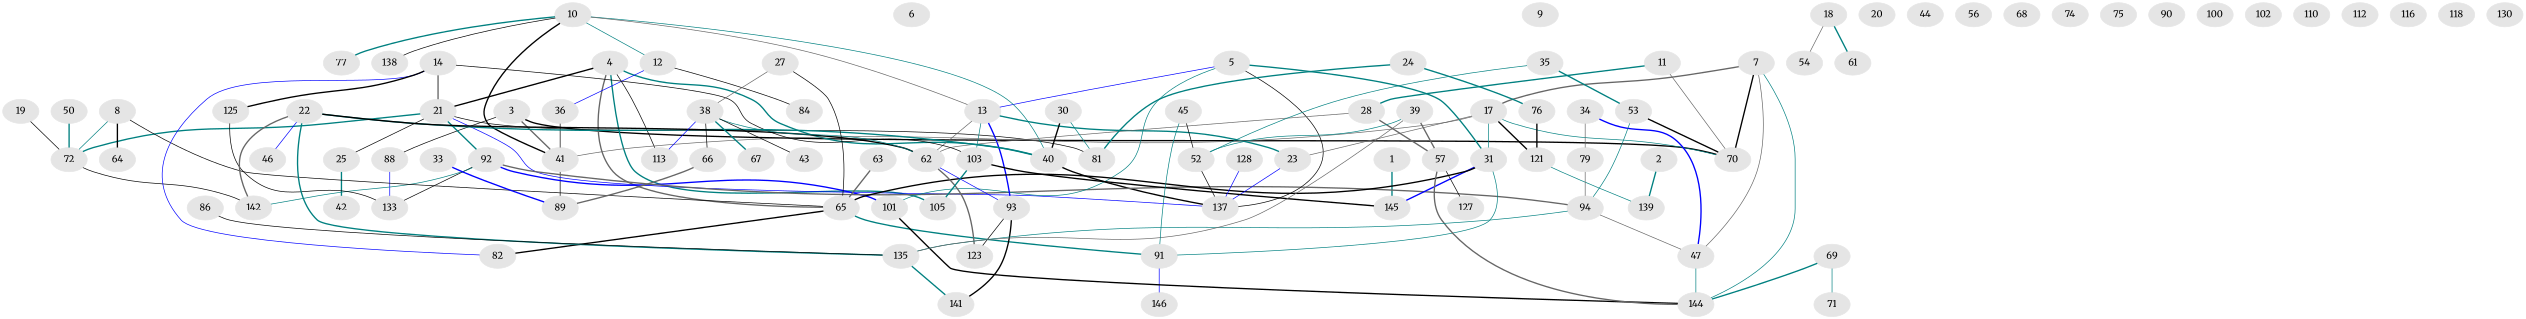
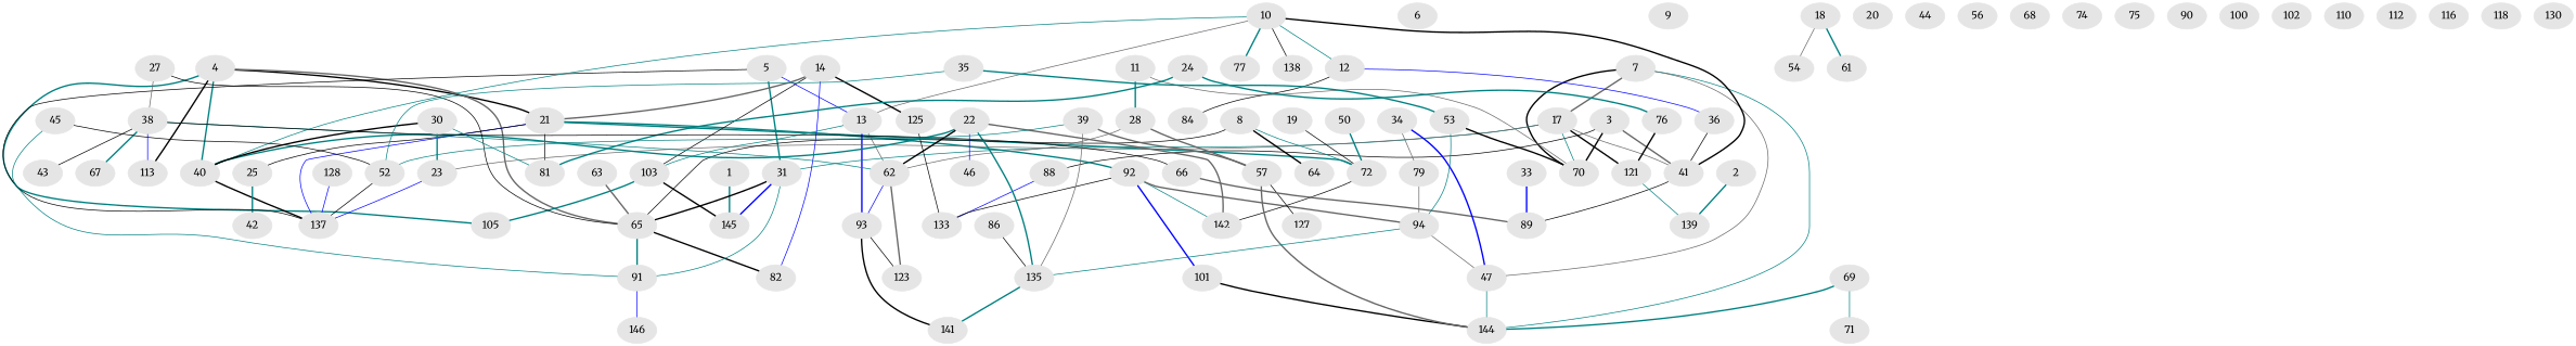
  graph {
    fontname=Merriweather
    node [color=gray90 fontname=Merriweather style=filled]
    edge [color=teal fontname=Merriweather style=solid]
    1 [super="+60"]
    145
    2 [super="+16"]
    139
    41 [super="+122"]
    89 [super="+131"]
    3
    70 [super="+134"]
    88 [super="+111"]
    133
    4 [super="+73"]
    21 [super="+95"]
    40 [super="+98"]
    65 [super="+106"]
    105
    113
    137
    72 [super="+83"]
    25 [super="+55"]
    81 [super="+115"]
    92 [super="+132"]
    82
    91 [super="+119"]
    5 [super="+37"]
    13 [super="+117"]
    31 [super="+58"]
    101
    23
    62 [super="+99"]
    93 [super="+97"]
    103
    144
    6 [super="+49"]
    7 [super="+85"]
    17 [super="+32"]
    47 [super="+104"]
    121
    8 [super="+15"]
    64
    142
    9
    10 [super="+114"]
    12
    77
    138
    36
    84
    11 [super="+59"]
    28
    57 [super="+136"]
    123
    141
    14 [super="+26"]
    125
    18 [super="+48"]
    54
    61 [super="+87"]
    19 [super="+29"]
    20
    42
    94
    22 [super="+96"]
    46
    135 [super="+140"]
    76 [super="+129"]
    24
    38 [super="+120"]
    43 [super="+108"]
    66
    67
    27
    127 [super="+143"]
    30
    146
    33
    34 [super="+51"]
    79 [super="+109"]
    52 [super="+126"]
    35
    53
    39 [super="+78"]
    44
    45 [super="+124"]
    50
    56
    63
    68 [super="+80"]
    69
    71
    74
    75
    86 [super="+107"]
    90
    100
    102
    110
    112
    116
    118
    128
    130
    1 -- 145 [style=bold]
    2 -- 139 [style=bold]
    41 -- 89 [color=black]
    3 -- 41 [color=gray40 style=bold]
    3 -- 70 [color=black style=bold]
    3 -- 88 [color=black]
    88 -- 133 [color=blue]
    4 -- 21 [color=black style=bold]
    4 -- 40 [style=bold]
    4 -- 65 [color=gray40 style=bold]
    4 -- 105 [style=bold]
-   4 -- 113 [color=black]
+   4 -- 113 [color=black style=bold]
    21 -- 137 [color=blue]
    21 -- 72 [style=bold]
    21 -- 25 [color=black]
    21 -- 81 [color=black]
    21 -- 92 [style=bold]
    40 -- 137 [color=black style=bold]
    65 -- 82 [color=black style=bold]
    65 -- 91 [style=bold]
    72 -- 142 [color=black]
    25 -- 42 [style=bold]
    92 -- 133 [color=black]
    92 -- 101 [color=blue style=bold]
    92 -- 142
    92 -- 94 [color=gray40 style=bold]
    91 -- 146 [color=blue]
    5 -- 137 [color=black]
    5 -- 13 [color=blue]
    5 -- 31 [style=bold]
-   5 -- 101
-   13 -- 23 [style=bold]
+   30 -- 23 [style=bold]
    13 -- 62 [color=gray40]
    13 -- 93 [color=blue style=bold]
    13 -- 103
    31 -- 145 [color=blue style=bold]
    31 -- 65 [color=black style=bold]
    31 -- 91
    101 -- 144 [color=black style=bold]
    23 -- 137 [color=blue]
    62 -- 93 [color=blue]
    62 -- 123 [color=gray40 style=bold]
    93 -- 123 [color=black]
    93 -- 141 [color=black style=bold]
    103 -- 145 [color=black style=bold]
    103 -- 105 [style=bold]
    7 -- 70 [color=black style=bold]
    7 -- 144
    7 -- 17 [color=gray40 style=bold]
    7 -- 47 [color=gray40]
    17 -- 41 [color=gray40]
    17 -- 70
    17 -- 31
    17 -- 23 [color=gray40]
    17 -- 121 [color=black style=bold]
    47 -- 144
    121 -- 139
    8 -- 65 [color=black]
    8 -- 72
    8 -- 64 [color=black style=bold]
    10 -- 41 [color=black style=bold]
    10 -- 40
    10 -- 13 [color=gray40]
    10 -- 12
    10 -- 77 [style=bold]
    10 -- 138 [color=black]
    12 -- 36 [color=blue]
    12 -- 84 [color=black]
    36 -- 41 [color=black]
    11 -- 70 [color=gray40]
    11 -- 28 [style=bold]
    28 -- 62 [color=gray40]
    28 -- 57 [color=gray40 style=bold]
    57 -- 144 [color=gray40 style=bold]
    57 -- 127 [color=black]
    14 -- 21 [color=gray40 style=bold]
    14 -- 82 [color=blue]
    14 -- 103 [color=black]
    14 -- 125 [color=black style=bold]
    125 -- 133 [color=black]
    18 -- 54 [color=gray40]
    18 -- 61 [style=bold]
    19 -- 72 [color=black]
    94 -- 47 [color=gray40]
    94 -- 135
    22 -- 40 [style=bold]
    22 -- 62 [color=black style=bold]
    22 -- 142 [color=gray40 style=bold]
    22 -- 46 [color=blue]
    22 -- 135 [style=bold]
    135 -- 141 [style=bold]
    76 -- 121 [color=black style=bold]
    24 -- 81 [style=bold]
    24 -- 76 [style=bold]
    38 -- 113 [color=blue]
    38 -- 62
    38 -- 43 [color=black]
    38 -- 66 [color=black]
    38 -- 67 [style=bold]
    66 -- 89 [color=gray40 style=bold]
    27 -- 65 [color=black]
    27 -- 38 [color=gray40]
    30 -- 40 [color=black style=bold]
    30 -- 81
    33 -- 89 [color=blue style=bold]
    34 -- 47 [color=blue style=bold]
    34 -- 79 [color=gray40]
    79 -- 94 [color=gray40]
    52 -- 137 [color=black]
    35 -- 52
    35 -- 53 [style=bold]
    53 -- 70 [color=black style=bold]
    53 -- 94
    39 -- 57 [color=gray40 style=bold]
    39 -- 135 [color=gray40]
    39 -- 52
    45 -- 91
    45 -- 52 [color=black]
    50 -- 72 [style=bold]
    63 -- 65 [color=gray40 style=bold]
    69 -- 144 [style=bold]
    69 -- 71
    86 -- 135 [color=black]
    128 -- 137 [color=blue]
  }
